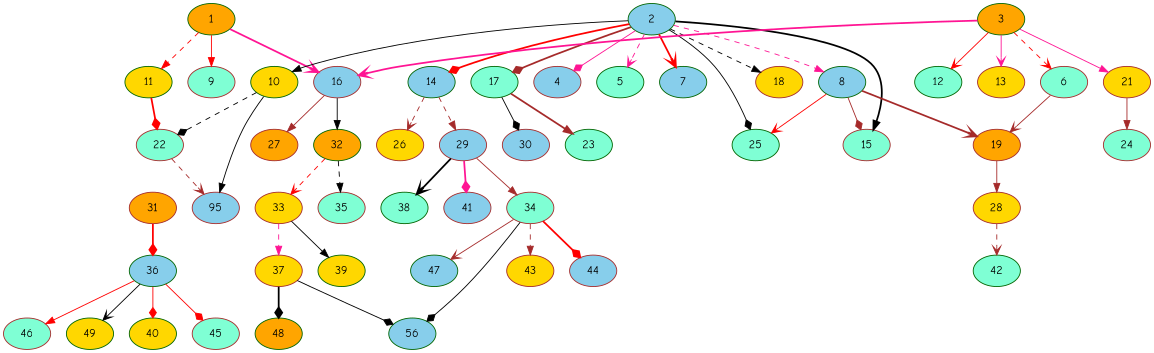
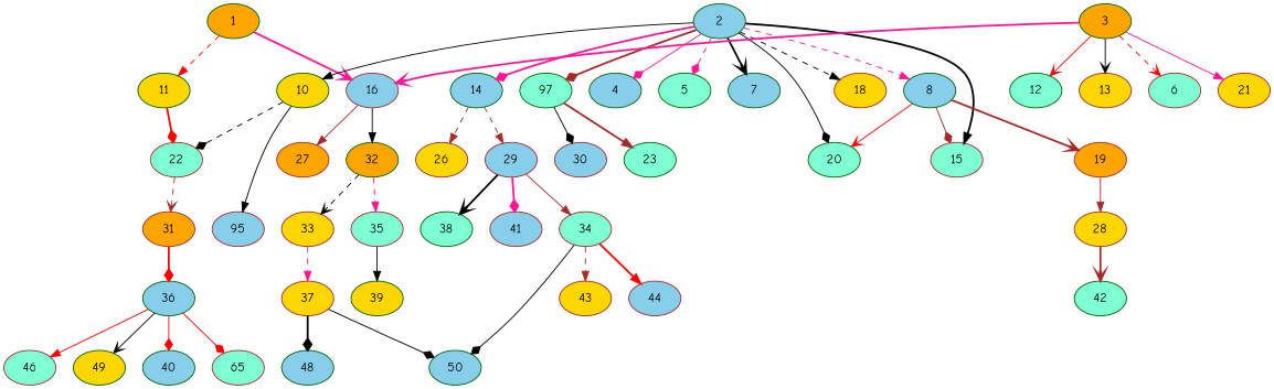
  digraph {
    fontname="Comic Neue"
    node [alpha=0.03 color=brown fillcolor=aquamarine fontname="Comic Neue" style=filled]
    edge [arrowhead=normal color=black fontname="Comic Neue" style=solid]
    1 [alpha=0.20 color=darkgreen fillcolor=orange]
-   9 [alpha=0.17]
    11 [alpha=0.01 color=darkgreen fillcolor=gold]
    16 [alpha=0.15 fillcolor=skyblue]
    22 [alpha=0.08]
    27 [alpha=0.02 fillcolor=orange]
    32 [color=darkgreen fillcolor=orange]
    31 [alpha=0.13 fillcolor=orange]
    33 [alpha=0.06 fillcolor=gold]
    35 [alpha=0.02]
    2 [alpha=0.06 color=darkgreen fillcolor=skyblue]
-   4 [alpha=0.04 fillcolor=skyblue]
+   4 [alpha=0.04 color=darkgreen fillcolor=skyblue]
    5 [color=darkgreen]
    7 [alpha=0.17 color=darkgreen fillcolor=skyblue]
    8 [alpha=0.14 color=darkgreen fillcolor=skyblue]
    10 [alpha=0.19 color=darkgreen fillcolor=gold]
    14 [alpha=0.04 color=darkgreen fillcolor=skyblue]
    15 [alpha=0.10]
-   17 [alpha=0.14 color=darkgreen]
+   17 [alpha=0.14 color=darkgreen label=97]
    18 [alpha=0.09 fillcolor=gold]
-   20 [alpha=0.08 color=darkgreen label=25]
+   20 [alpha=0.08 color=darkgreen]
    19 [fillcolor=orange]
    n23 [alpha=0.15 fillcolor=skyblue label=95]
    26 [alpha=0.08 fillcolor=gold]
    29 [alpha=0.12 fillcolor=skyblue]
    23 [alpha=0.07 color=darkgreen]
    30 [alpha=0.01 fillcolor=skyblue]
    28 [alpha=0.18 fillcolor=gold]
    34 [alpha=0.10]
    38 [alpha=0.14 color=darkgreen]
    41 [alpha=0.10 fillcolor=skyblue]
    3 [color=darkgreen fillcolor=orange]
    6 [alpha=0.06]
    12 [alpha=0.13 color=darkgreen]
    13 [alpha=0.00 fillcolor=gold]
    21 [alpha=0.01 fillcolor=gold]
-   24 [alpha=0.15]
    42 [alpha=0.10 color=darkgreen]
    36 [alpha=0.17 color=darkgreen fillcolor=skyblue]
    43 [alpha=0.06 fillcolor=gold]
    44 [alpha=0.13 fillcolor=skyblue]
-   47 [alpha=0.00 color=darkgreen fillcolor=skyblue]
-   50 [alpha=0.14 color=darkgreen fillcolor=skyblue label=56]
+   50 [alpha=0.14 color=darkgreen fillcolor=skyblue]
    37 [alpha=0.01 fillcolor=gold]
    39 [alpha=0.02 color=darkgreen fillcolor=gold]
-   40 [color=darkgreen fillcolor=gold]
-   45 [alpha=0.16]
+   40 [color=darkgreen fillcolor=skyblue]
+   45 [alpha=0.16 label=65]
    46 [alpha=0.15]
    49 [alpha=0.02 color=darkgreen fillcolor=gold]
-   48 [color=darkgreen fillcolor=orange]
-   1 -> 9 [color=red]
+   48 [color=darkgreen fillcolor=skyblue]
    1 -> 11 [color=red style=dashed]
    1 -> 16 [arrowhead=vee color=deeppink style=bold]
    11 -> 22 [arrowhead=diamond color=red style=bold]
    16 -> 27 [color=brown]
    16 -> 32
-   22 -> n23 [arrowhead=vee color=brown style=dashed]
-   32 -> 33 [arrowhead=vee color=red style=dashed]
-   32 -> 35 [style=dashed]
+   22 -> 31 [arrowhead=vee color=brown style=dashed]
+   32 -> 33 [arrowhead=vee style=dashed]
+   32 -> 35 [color=deeppink style=dashed]
    31 -> 36 [arrowhead=diamond color=red style=bold]
    33 -> 37 [color=deeppink style=dashed]
-   33 -> 39
+   35 -> 39
    2 -> 4 [arrowhead=diamond color=deeppink]
-   2 -> 5 [arrowhead=vee color=deeppink style=dashed]
-   2 -> 7 [arrowhead=vee color=red style=bold]
+   2 -> 5 [arrowhead=diamond color=deeppink style=dashed]
+   2 -> 7 [arrowhead=vee style=bold]
    2 -> 8 [color=deeppink style=dashed]
    2 -> 10
-   2 -> 14 [arrowhead=diamond color=red style=bold]
+   2 -> 14 [arrowhead=diamond color=deeppink style=bold]
    2 -> 15 [style=bold]
    2 -> 17 [arrowhead=diamond color=brown style=bold]
    2 -> 18 [style=dashed]
    2 -> 20 [arrowhead=diamond]
    8 -> 15 [arrowhead=diamond color=brown]
    8 -> 20 [arrowhead=vee color=red]
    8 -> 19 [arrowhead=vee color=brown style=bold]
    10 -> 22 [arrowhead=diamond style=dashed]
    10 -> n23
-   14 -> 26 [arrowhead=vee color=brown style=dashed]
+   14 -> 26 [color=brown style=dashed]
    14 -> 29 [color=brown style=dashed]
    17 -> 23 [color=brown style=bold]
    17 -> 30 [arrowhead=diamond]
    19 -> 28 [color=brown]
    29 -> 34 [color=brown]
    29 -> 38 [arrowhead=vee style=bold]
    29 -> 41 [arrowhead=diamond color=deeppink style=bold]
-   28 -> 42 [arrowhead=vee color=brown style=dashed]
+   28 -> 42 [arrowhead=vee color=brown style=bold]
    34 -> 43 [color=brown style=dashed]
-   34 -> 44 [arrowhead=diamond color=red style=bold]
-   34 -> 47 [arrowhead=vee color=brown]
+   34 -> 44 [color=red style=bold]
    34 -> 50 [arrowhead=diamond]
    3 -> 16 [arrowhead=vee color=deeppink style=bold]
    3 -> 6 [arrowhead=vee color=red style=dashed]
    3 -> 12 [arrowhead=vee color=red]
-   3 -> 13 [arrowhead=vee color=deeppink]
+   3 -> 13 [arrowhead=vee]
    3 -> 21 [color=deeppink]
-   6 -> 19 [arrowhead=vee color=brown]
-   21 -> 24 [color=brown]
    36 -> 40 [arrowhead=diamond color=red]
    36 -> 45 [arrowhead=diamond color=red]
    36 -> 46 [color=red]
    36 -> 49 [arrowhead=vee]
    37 -> 50 [arrowhead=diamond]
    37 -> 48 [arrowhead=diamond style=bold]
  }
